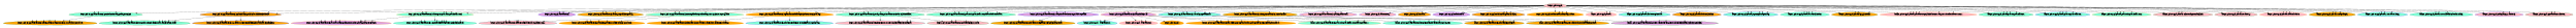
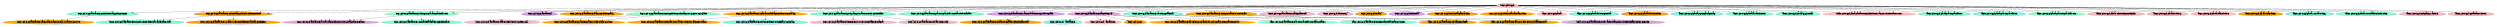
  digraph {
    node [color=blue fillcolor=aquamarine shape=egg style=filled]
    n1 [color=darkgreen fillcolor=lightpink label="https://pis.org.pl/"]
    n2 [color=darkgreen label="http://pis.org.pl/aktualnosci/posiedzenie-rady-politycznej-pis"]
    n3 [fillcolor=orange label="http://pis.org.pl/aktualnosci/sp-lech-kaczynski-czlowiekiem-30-lecia"]
    n4 [color=darkorange label="http://pis.org.pl/aktualnosci/vi-kongres-prawa-i-sprawiedliwosci"]
    n5 [fillcolor=plum label="https://pis.org.pl/aktualnosci/"]
    n6 [color=teal fillcolor=orange label="https://pis.org.pl/aktualnosci/dbamy-o-polskie-sprawy/"]
    n7 [color=darkorange label="https://pis.org.pl/aktualnosci/jestem-gleboko-przekonany-ze-zwyciestwo-przyjdzie"]
    n8 [color=darkorange fillcolor=orange label="https://pis.org.pl/aktualnosci/oglaszam-mobilizacje-zjednoczonej-prawicy"]
    n9 [color=darkgreen label="https://pis.org.pl/aktualnosci/pozbywamy-sie-zaleznosci-od-rosji-i-niemiec"]
    n10 [color=darkgreen label="https://pis.org.pl/aktualnosci/prawo-i-sprawiedliwosc-dba-o-dobro-narodu/"]
    n11 [fillcolor=plum label="https://pis.org.pl/aktualnosci/rzad-pis-dba-o-interesy-i-dobro-polski"]
    n12 [color=darkorange fillcolor=plum label="https://pis.org.pl/aktualnosci/sila-polskiej-wsi"]
    n13 [label="https://pis.org.pl/aktualnosci/warto-byc-polakiem-1"]
    n14 [color=darkgreen fillcolor=orange label="https://pis.org.pl/aktualnosci/wiemy-co-stalo-sie-w-smolensku"]
    n15 [fillcolor=lightpink label="https://pis.org.pl/aktualnosci/z-jakiej-paki-tusk/"]
    n16 [fillcolor=lightpink label="https://pis.org.pl/dokumenty/"]
    n17 [fillcolor=orange label="https://pis.org.pl/kontakt/"]
    n18 [fillcolor=plum label="https://pis.org.pl/multimedia/"]
    n19 [fillcolor=orange label="https://pis.org.pl/multimedia/galerie-zdjec/"]
    n20 [color=darkorange fillcolor=orange label="https://pis.org.pl/multimedia/materialy-wideo/"]
    n21 [color=darkorange fillcolor=lightpink label="https://pis.org.pl/partia/"]
    n22 [label="https://pis.org.pl/partia/diritto-e-giustizia/"]
    n23 [fillcolor=orange label="https://pis.org.pl/partia/droit-et-justice/"]
    n24 [label="https://pis.org.pl/partia/jog-es-igazsagossag/"]
    n25 [color=teal label="https://pis.org.pl/partia/law-and-justice/"]
-   n26 [color=teal fillcolor=orange label="https://pis.org.pl/partia/ley-y-justicia/"]
+   n26 [color=teal label="https://pis.org.pl/partia/ley-y-justicia/"]
    n27 [color=darkorange fillcolor=lightpink label="https://pis.org.pl/partia/partia-europejskich-konserwatystow-i-reformatorow-ecr/"]
    n28 [color=darkgreen label="https://pis.org.pl/partia/pravo-spravedlnost/"]
    n29 [label="https://pis.org.pl/partia/pravo-spravodlivost/"]
    n30 [color=darkorange label="https://pis.org.pl/partia/prawo-i-sprawiedliwosc/"]
    n31 [color=darkgreen fillcolor=lightpink label="https://pis.org.pl/partia/recht-und-gerechtigkeit/"]
    n32 [color=darkgreen fillcolor=lightpink label="https://pis.org.pl/partia/struktury/"]
    n33 [color=darkorange fillcolor=lightpink label="https://pis.org.pl/partia/wladze-ludzie/"]
    n34 [color=darkgreen fillcolor=orange label="https://pis.org.pl/partia/wstap-do-pis/"]
    n35 [label="https://pis.org.pl/partia/wzor-darowizny/"]
    n36 [color=teal label="https://pis.org.pl/partia/wzor-skladki-czlonkowskiej/"]
    n37 [fillcolor=lightpink label="https://pis.org.pl/polityka-prywatnosci/"]
    n38 [color=darkgreen fillcolor=lightpink label="https://pis.org.pl/zgoda-na-newsletter/"]
    n39 [color=darkgreen fillcolor=orange label="https://pis.org.pl/aktualnosci/nalezy-zachowac-czujnosc-w-zwiazku-z-covid-19/"]
    n40 [color=darkgreen label="https://pis.org.pl/aktualnosci/europoslowie-pis-obejmuja-wazne-stanowiska/"]
    n41 [fillcolor=orange label="https://pis.org.pl/aktualnosci/wywiad-z-wicerzecznikiem-pis-radoslawem-foglem/"]
    n42 [color=darkorange fillcolor=plum label="https://pis.org.pl/aktualnosci/jaroslaw-kaczynski-ponownie-wybrany-na-prezesa-pis/"]
    n43 [color=teal label="https://pis.org.pl/aktualnosci/wspolna-deklaracja-europejskich-partii/"]
    n44 [color=teal fillcolor=lightpink label="https://pis.org.pl/aktualnosci/cala-ue-odejdzie-od-rosyjskiej-ropy/"]
    n45 [color=darkorange fillcolor=orange label="https://pis.org.pl/aktualnosci/pracujemy-razem-w-kierunku-przyszlosci/"]
    n46 [color=darkorange fillcolor=orange label="https://pis.org.pl/aktualnosci/nie-ma-trojmorza-bez-wolnej-i-suwerennej-ukrainy/"]
    n47 [label="https://pis.org.pl/aktualnosci/polsko-czeskie-porozumienia-o-wspolpracy/"]
    n48 [color=teal fillcolor=lightpink label="https://pis.org.pl/aktualnosci/bezpieczenstwo-w-europie-stale-sie-umacnia/"]
-   n49 [color=darkgreen fillcolor=lightpink label="https://pis.org.pl/aktualnosci/polska-foglem-w-sile/"]
+   n49 [color=darkgreen fillcolor=lightpink label="https://pis.org.pl/aktualnosci/polska-rosnie-w-sile/"]
    n50 [color=darkgreen fillcolor=orange label="https://pis.org.pl/aktualnosci/polska-ostrzegala-przed-polityka-putina/"]
    n51 [label="https://pis.org.pl/  /aktualnosci /"]
    n52 [color=darkorange fillcolor=lightpink label="https://pis.org.pl/ /aktualnosci/"]
    n53 [color=darkorange fillcolor=orange label="https://pis.org.pl/\/"]
    n54 [color=darkorange fillcolor=orange label="https://pis.org.pl/aktualnosci/najwiekszy-program-budowy-drog-na-kwote-ponad-290-mld-zl/"]
    n55 [color=darkorange label="https://pis.org.pl/aktualnosci/prawo-i-sprawiedliwosc-dba-o-polakow/"]
    n56 [color=teal label="https://pis.org.pl/aktualnosci/bezpieczna-polska-to-nasz-priorytet/"]
    n57 [color=teal fillcolor=orange label="https://pis.org.pl/aktualnosci/polska-niepodlegla/"]
    n58 [color=teal fillcolor=orange label="https://pis.org.pl/aktualnosci/faszystowski-rezim-to-dzialanie-putina/"]
    n59 [color=darkgreen fillcolor=plum label="https://pis.org.pl/aktualnosci/przetrwanie-ukrainy-jest-w-interesie-calej-unii-europejskiej/"]
    n1 -> n2
    n1 -> n3
    n1 -> n4
    n1 -> n5
    n1 -> n6
    n1 -> n7
    n1 -> n8
    n1 -> n9
    n1 -> n10
    n1 -> n11
    n1 -> n12
    n1 -> n13
    n1 -> n14
    n1 -> n15
    n1 -> n16
    n1 -> n17
    n1 -> n18
    n1 -> n19
    n1 -> n20
    n1 -> n21
    n1 -> n22
    n1 -> n23
    n1 -> n24
    n1 -> n25
    n1 -> n26
    n1 -> n27
    n1 -> n28
    n1 -> n29
    n1 -> n30
    n1 -> n31
    n1 -> n32
    n1 -> n33
    n1 -> n34
    n1 -> n35
    n1 -> n36
    n1 -> n37
    n1 -> n38
    n2 -> n39
    n3 -> n40
    n3 -> n41
    n4 -> n42
    n4 -> n43
    n7 -> n44
    n7 -> n45
    n8 -> n46
    n8 -> n47
    n9 -> n48
    n9 -> n49
    n11 -> n50
    n12 -> n51
    n12 -> n52
    n12 -> n53
    n12 -> n54
    n12 -> n55
    n13 -> n56
    n13 -> n57
    n14 -> n58
    n14 -> n59
  }
